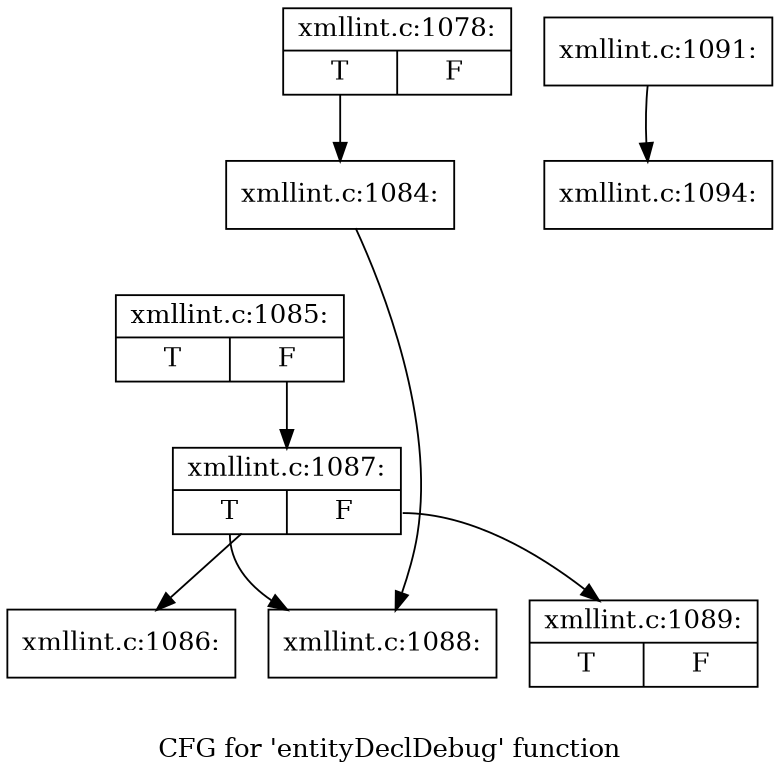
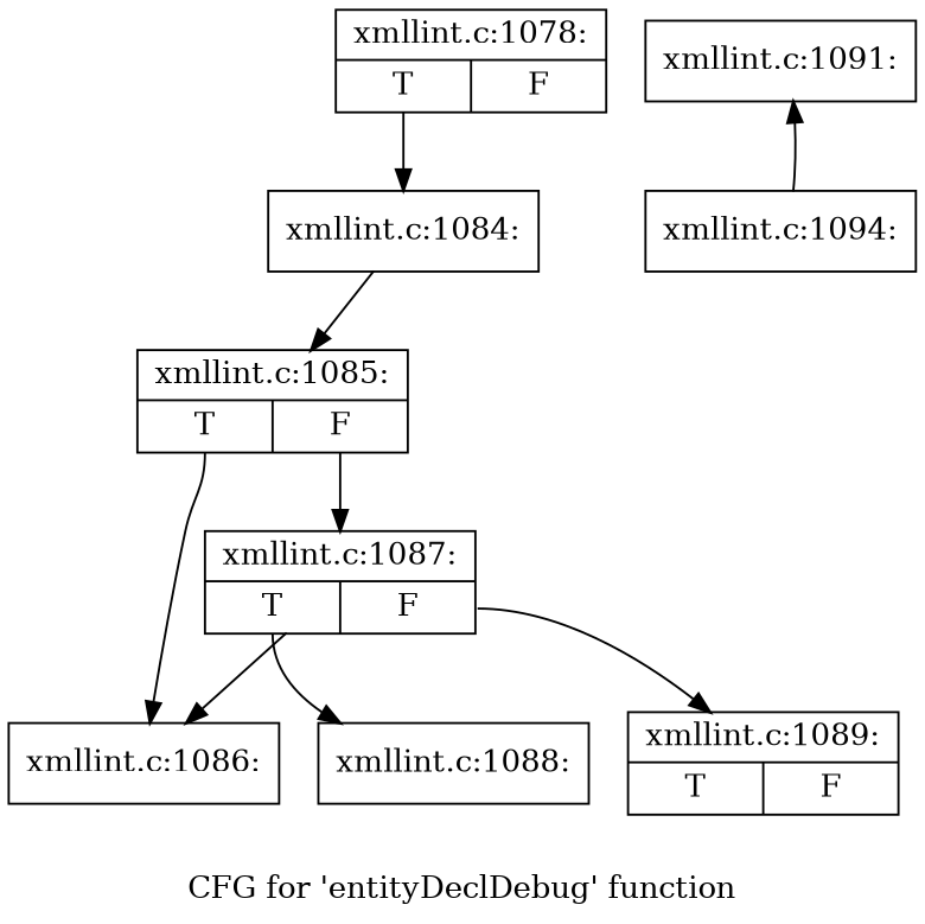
  digraph {
    label="CFG for 'entityDeclDebug' function"
    node [shape=record]
    n1 [label="{xmllint.c:1078:|{<s0>T|<s1>F}}"]
    n2 [label="{xmllint.c:1084:}"]
    n3 [label="{xmllint.c:1085:|{<s0>T|<s1>F}}"]
    n4 [label="{xmllint.c:1086:}"]
    n5 [label="{xmllint.c:1087:|{<s0>T|<s1>F}}"]
    n6 [label="{xmllint.c:1088:}"]
    n7 [label="{xmllint.c:1089:|{<s0>T|<s1>F}}"]
    n8 [label="{xmllint.c:1091:}"]
    n9 [label="{xmllint.c:1094:}"]
    n1 -> n2 [tailport=s0]
-   n2 -> n6
+   n2 -> n3
+   n3 -> n4 [tailport=s0]
    n3 -> n5 [tailport=s1]
    n5 -> n4
    n5 -> n6 [tailport=s0]
    n5 -> n7 [tailport=s1]
-   n8 -> n9
+   n9 -> n8
  }
